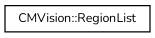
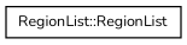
  digraph {
    rankdir=LR
    fontname=Nunito
-   n1 [color=black fillcolor=white fontname=Nunito fontsize=10 height=0.2 label="CMVision::RegionList" shape=record style=filled width=0.4]
+   n1 [color=black fillcolor=white fontname=Nunito fontsize=10 height=0.2 label="RegionList::RegionList" shape=record style=filled width=0.4]
  }
